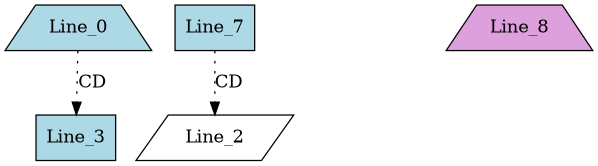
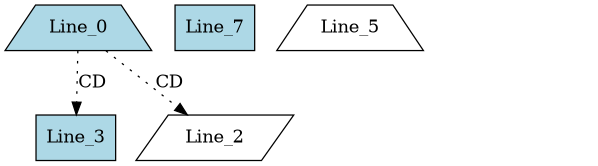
  digraph {
    node [fillcolor=lightblue shape=trapezium style=filled]
    edge [style=dotted]
    Line_2 [fillcolor=white shape=parallelogram]
    Line_0
    Line_3 [shape=box]
+   Line_5 [fillcolor=white]
    Line_7 [shape=box]
-   Line_8 [fillcolor=plum]
-   Line_7 -> Line_2 [label=CD]
+   Line_0 -> Line_2 [label=CD]
    Line_0 -> Line_3 [label=CD]
  }
